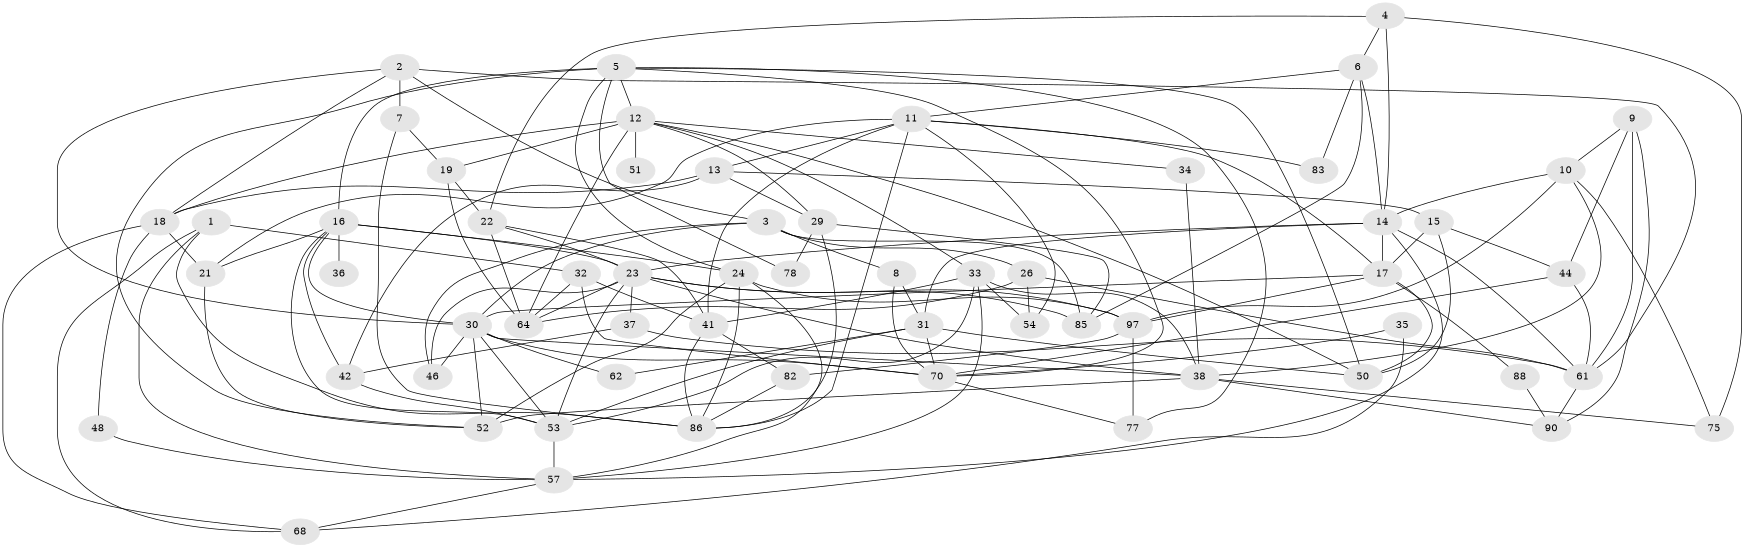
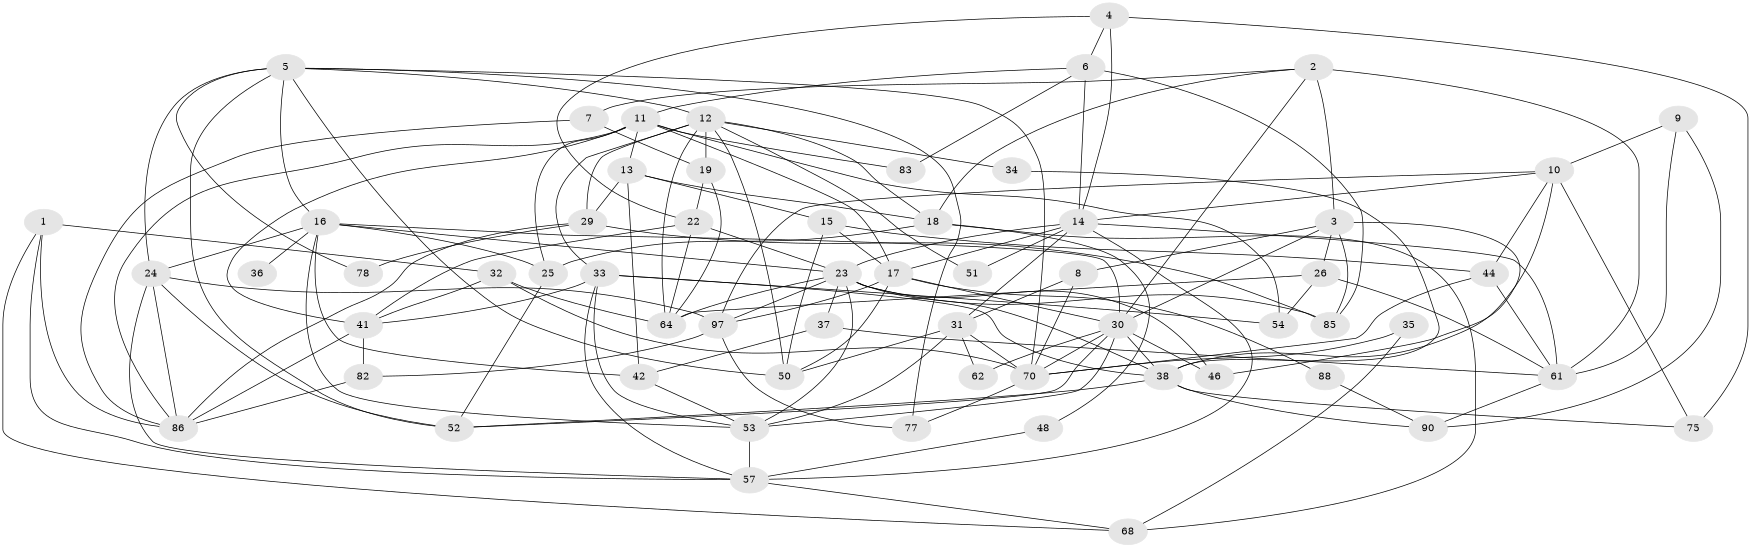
  graph {
    node [color=gray90 style=filled]
    1
    32
    57
    68
    86 [super="+92"]
    70 [super="+87"]
    41 [super="+55"]
    64 [super="+94"]
    2 [super="+80"]
    3 [super="+63"]
    7 [super="+58"]
    18 [super="+65"]
    30 [super="+39"]
    61 [super="+71"]
    8
    26
    46
    85
    19 [super="+49"]
-   21
+   21 [label=25]
    48
    52 [super="+67"]
    38 [super="+81"]
    53
    62
    90
    31 [super="+79"]
    54
    4 [super="+20"]
    6 [super="+66"]
    14 [super="+91"]
    22 [super="+74"]
    75
    11 [super="+47"]
    83
    17 [super="+43"]
    51
    23 [super="+60"]
    5 [super="+25"]
    12 [super="+69"]
    16 [super="+45"]
    24 [super="+56"]
    50
    77
    78
    29 [super="+76"]
    33 [super="+89"]
    34
    42 [super="+73"]
    36
    n51 [label=97 super="+72"]
    13 [super="+59"]
    35
    9 [super="+88"]
    10 [super="+40"]
    44 [super="+93"]
    82
    15 [super="+28"]
    n59 [label=88]
    37
    1 -- 32
    1 -- 57
    1 -- 68
    1 -- 86
    32 -- 70
    32 -- 41
    32 -- 64
    57 -- 68
    70 -- 77
    41 -- 86
    41 -- 82
    2 -- 3
    2 -- 7
    2 -- 18
    2 -- 30
    2 -- 61
    3 -- 30
    3 -- 8
    3 -- 26
    3 -- 46
    3 -- 85
    7 -- 86
    7 -- 19
    18 -- 68
    18 -- 21
    18 -- 48
    30 -- 70
    30 -- 46
    30 -- 52
    30 -- 38
    30 -- 53
    30 -- 62
    61 -- 90
    8 -- 70
    8 -- 31
    26 -- 64
    26 -- 61
    26 -- 54
    19 -- 64
    19 -- 22
    21 -- 52
    48 -- 57
    38 -- 52 [weight=2]
    38 -- 90
    38 -- 75
    53 -- 57
    31 -- 70
    31 -- 53
    31 -- 62
    31 -- 50
    4 -- 6
    4 -- 14
    4 -- 22
    4 -- 75
    6 -- 85 [weight=2]
    6 -- 14
    6 -- 11
    6 -- 83
    14 -- 57
    14 -- 61
    14 -- 31
    14 -- 17
+   14 -- 51
    14 -- 23
    22 -- 41
    22 -- 64
    22 -- 23
    11 -- 86
    11 -- 41 [weight=2]
    11 -- 21
    11 -- 54
    11 -- 83
    11 -- 17
    11 -- 13
    17 -- 30
    17 -- 50
    17 -- n51
    17 -- n59
    23 -- 64
    23 -- 46
    23 -- 85
    23 -- 38
    23 -- 53
    23 -- n51
    23 -- 37
    5 -- 70
    5 -- 52
    5 -- 12
    5 -- 16
    5 -- 24
    5 -- 50
    5 -- 77
    5 -- 78
    12 -- 64
    12 -- 18
    12 -- 19
    12 -- 51
    12 -- 50
    12 -- 29
    12 -- 33
    12 -- 34
    16 -- 30
    16 -- 21
    16 -- 53
    16 -- 23
    16 -- 24
    16 -- 42
    16 -- 36
    24 -- 57
    24 -- 86
    24 -- 52
    24 -- n51
    29 -- 86
    29 -- 85
    29 -- 78
    33 -- 57
    33 -- 41
    33 -- 38
    33 -- 53
    33 -- 54
    34 -- 38
    42 -- 53
    n51 -- 77
    n51 -- 82
    13 -- 18
    13 -- 29
    13 -- 42 [weight=2]
    13 -- 15
    35 -- 68
    35 -- 70
    9 -- 61 [weight=2]
    9 -- 90
    9 -- 10
    10 -- 38
    10 -- 14
    10 -- 75
    10 -- n51
-   9 -- 44
+   10 -- 44
    44 -- 70
    44 -- 61
    82 -- 86
    15 -- 17
    15 -- 50
    15 -- 44
    n59 -- 90
    37 -- 61
    37 -- 42
  }
